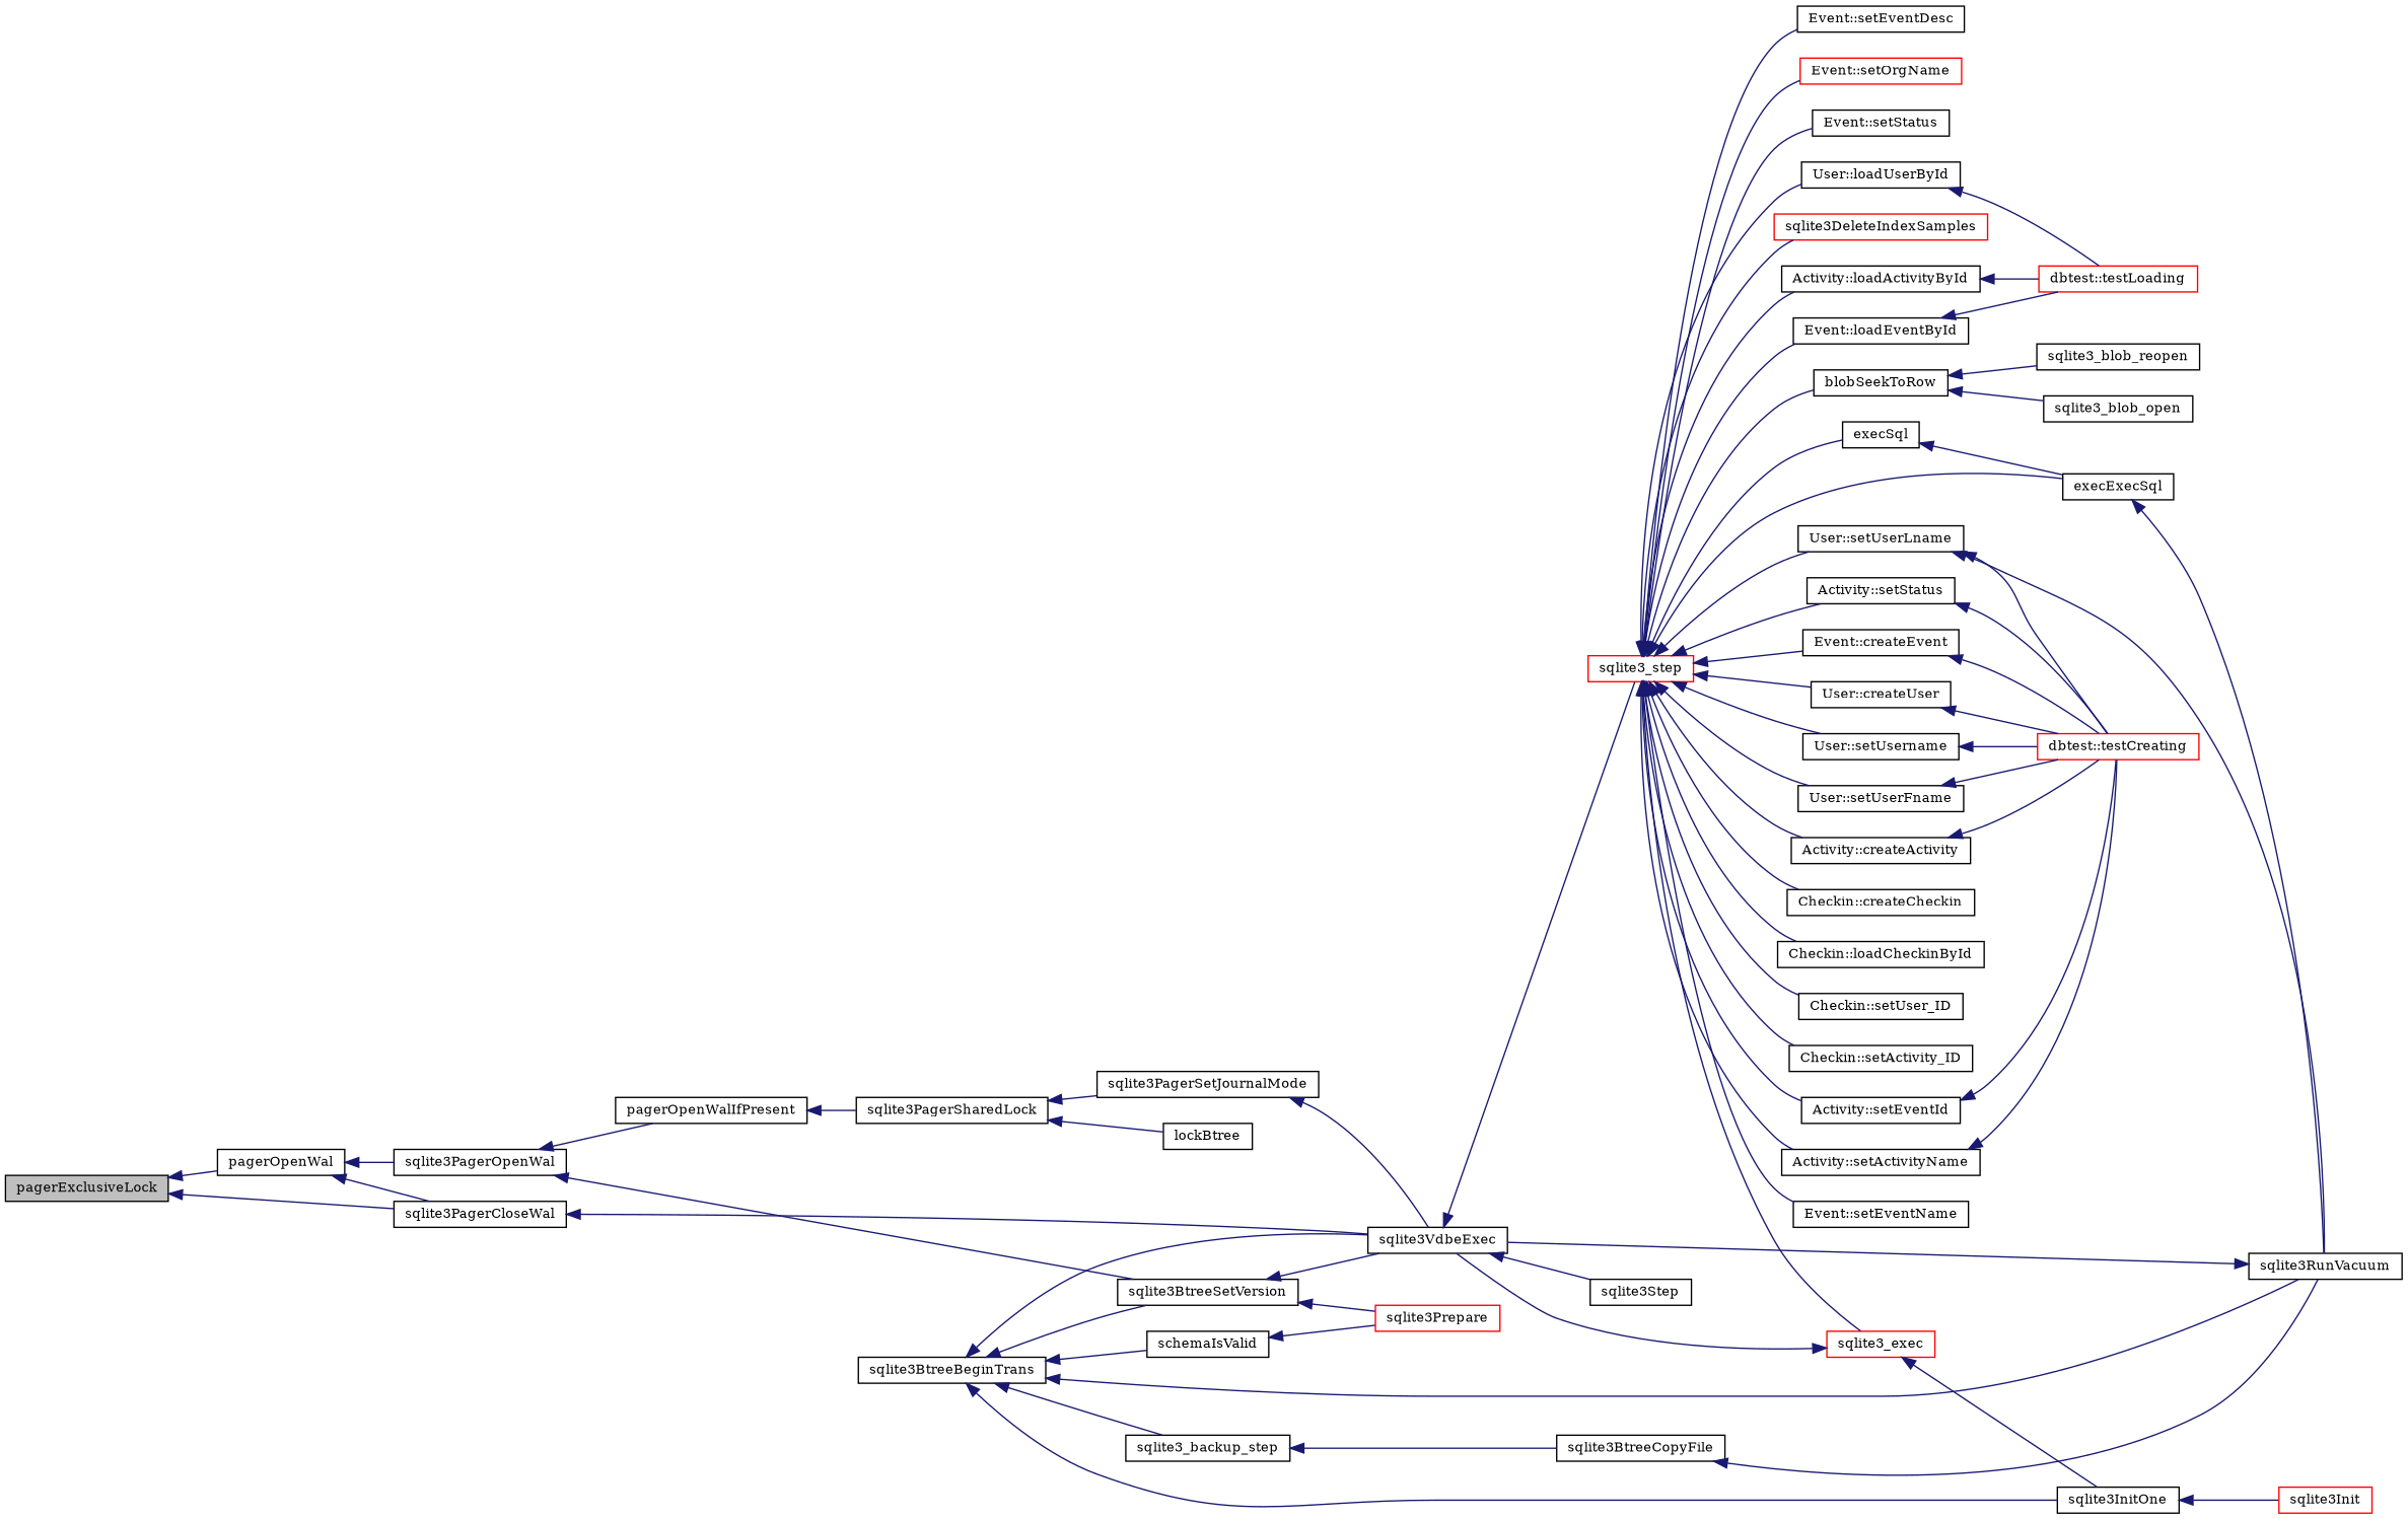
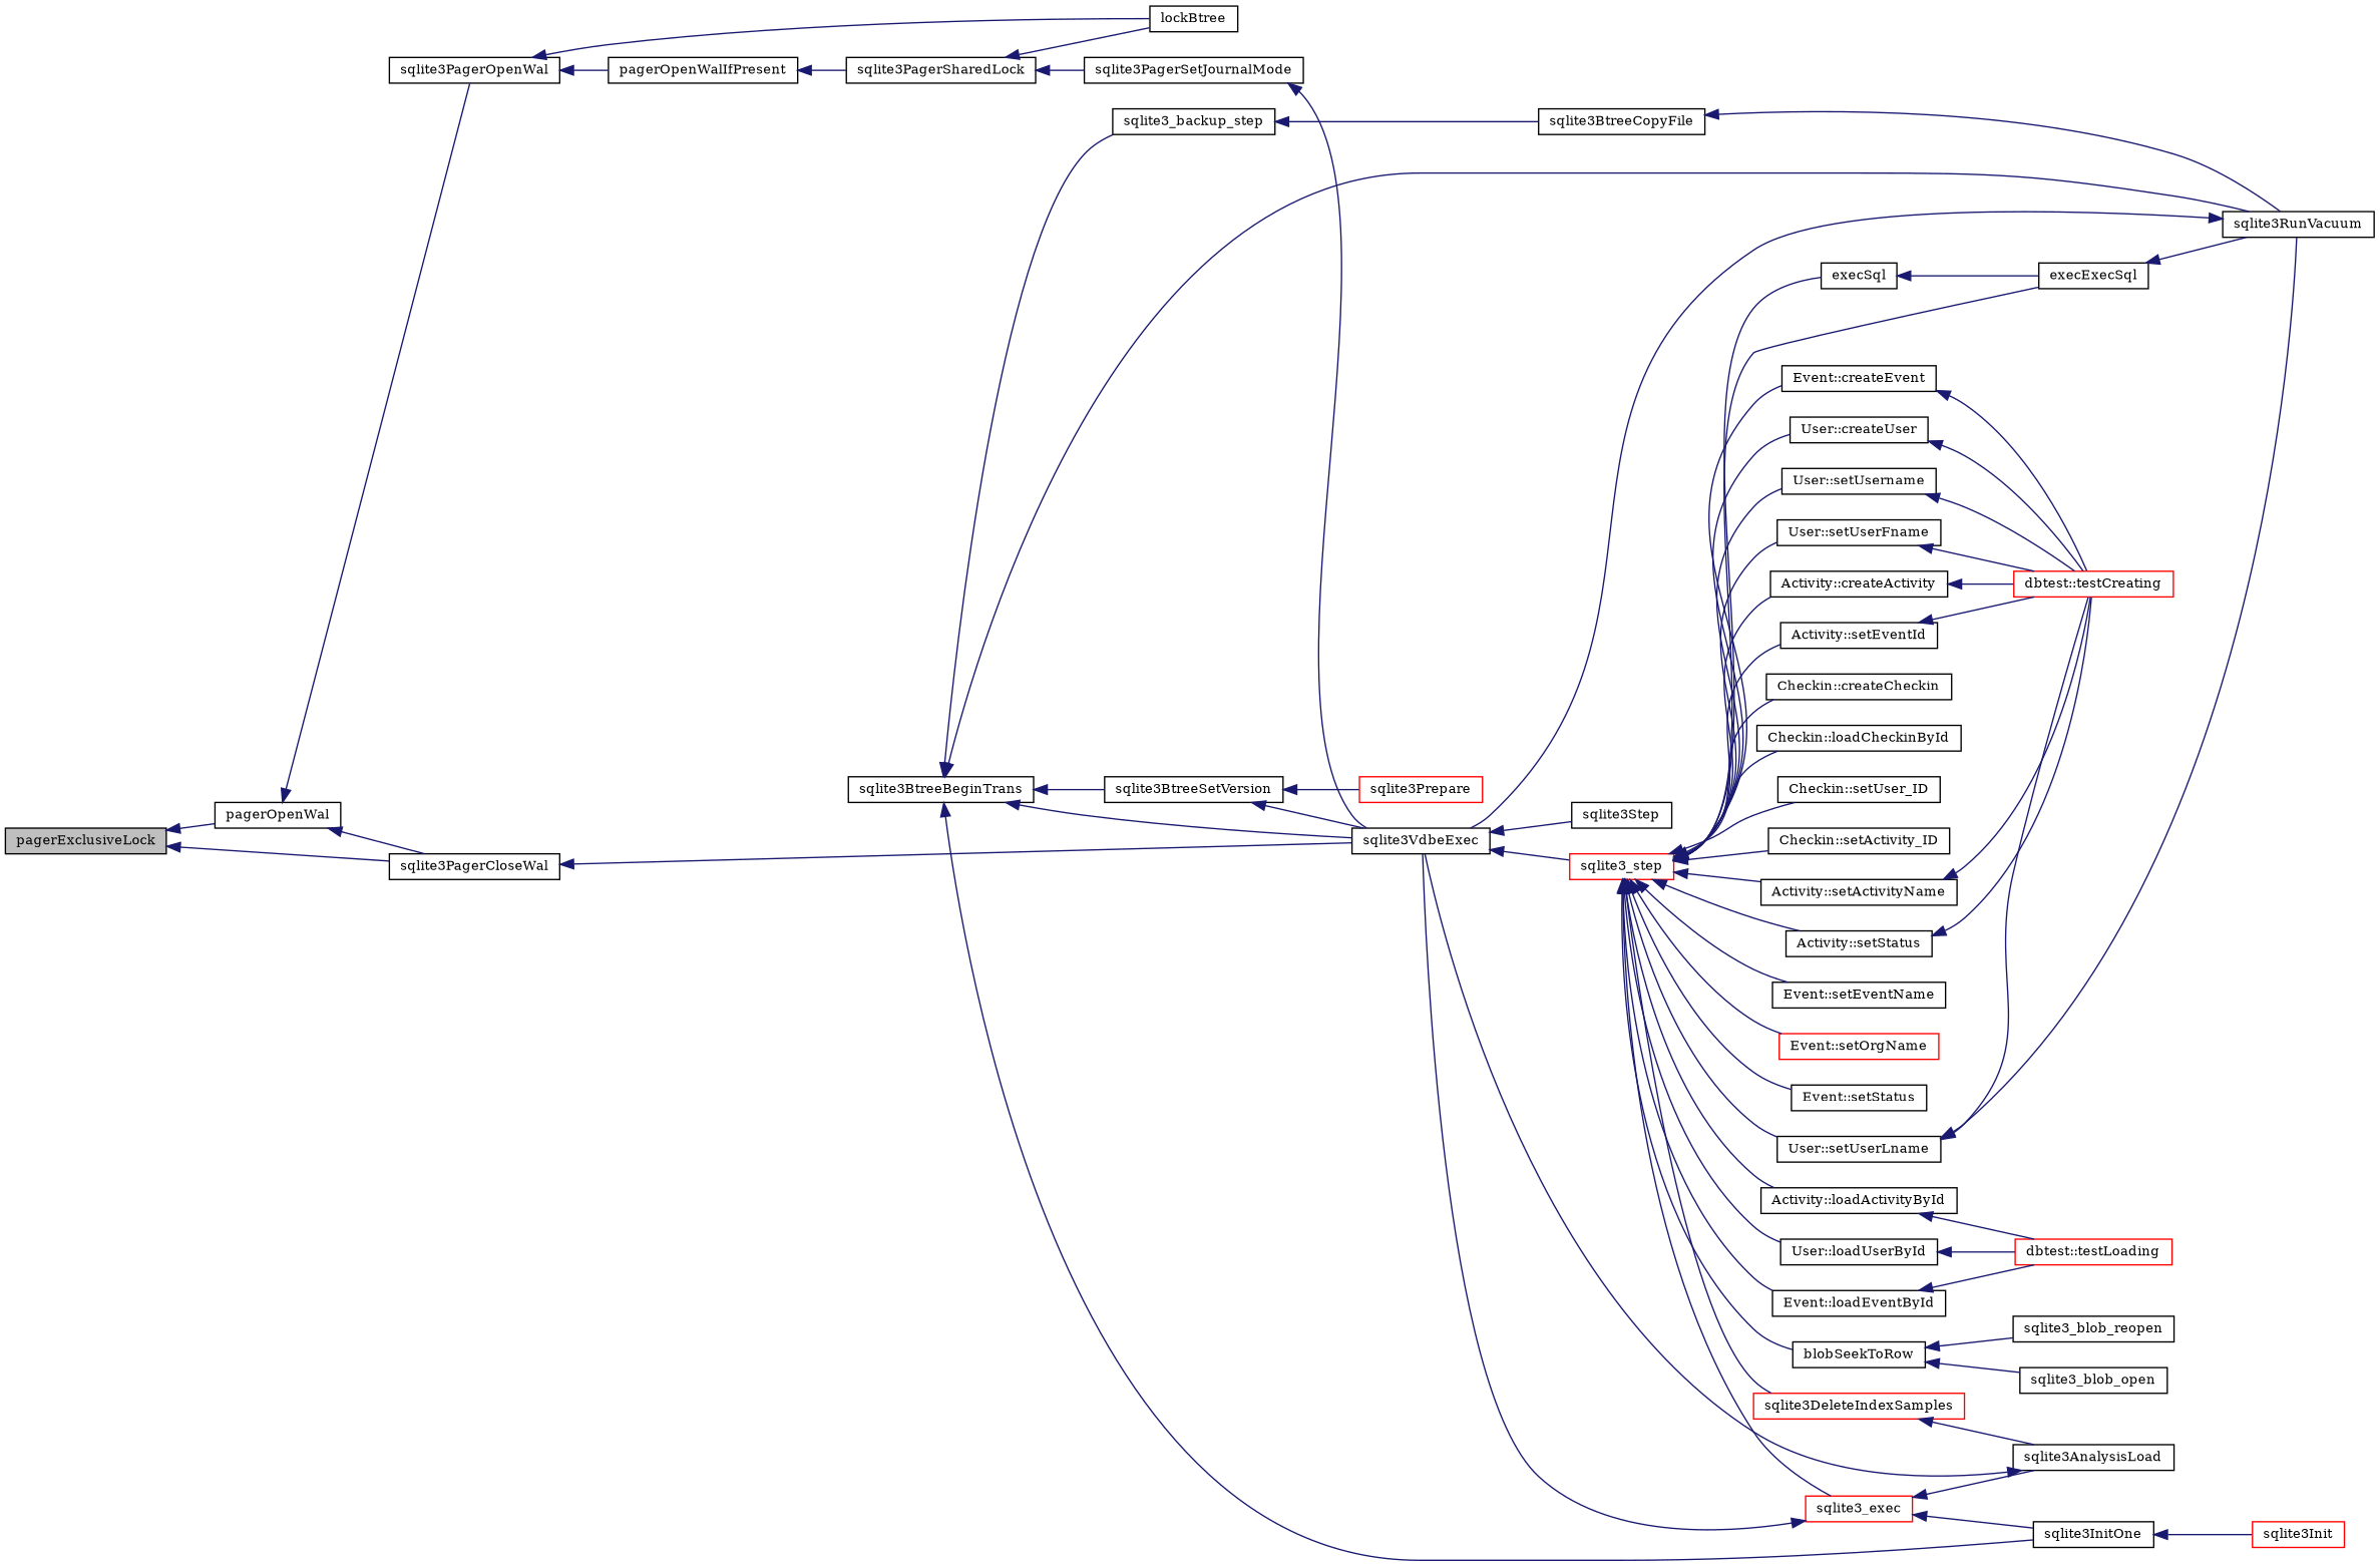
  digraph {
    fontname="DejaVu Serif"
    rankdir=LR
    node [color=black fillcolor=white fontname="DejaVu Serif" fontsize=10 shape=record style=filled]
    edge [color=midnightblue dir=back fontname="DejaVu Serif" fontsize=10 labelfontname=FreeSans labelfontsize=10 style=solid]
    n1 [fillcolor=grey75 fontcolor=black height=0.2 label=pagerExclusiveLock width=0.4]
    n2 [height=0.2 label=pagerOpenWal width=0.4]
    n3 [height=0.2 label=sqlite3PagerCloseWal width=0.4]
    n4 [height=0.2 label=sqlite3PagerOpenWal width=0.4]
    n5 [height=0.2 label=sqlite3VdbeExec width=0.4]
    n6 [height=0.2 label=pagerOpenWalIfPresent width=0.4]
    n7 [height=0.2 label=lockBtree width=0.4]
    n8 [height=0.2 label=sqlite3PagerSharedLock width=0.4]
    n9 [height=0.2 label=sqlite3PagerSetJournalMode width=0.4]
    n10 [height=0.2 label=sqlite3Step width=0.4]
    n11 [color=red height=0.2 label=sqlite3_step width=0.4]
    n12 [height=0.2 label="Activity::createActivity" width=0.4]
    n13 [height=0.2 label="Activity::loadActivityById" width=0.4]
    n14 [height=0.2 label="Activity::setEventId" width=0.4]
    n15 [height=0.2 label="Activity::setActivityName" width=0.4]
    n16 [height=0.2 label="Activity::setStatus" width=0.4]
    n17 [height=0.2 label="Checkin::createCheckin" width=0.4]
    n18 [height=0.2 label="Checkin::loadCheckinById" width=0.4]
    n19 [height=0.2 label="Checkin::setUser_ID" width=0.4]
    n20 [height=0.2 label="Checkin::setActivity_ID" width=0.4]
    n21 [height=0.2 label="Event::createEvent" width=0.4]
    n22 [height=0.2 label="Event::loadEventById" width=0.4]
    n23 [height=0.2 label="Event::setEventName" width=0.4]
-   n24 [height=0.2 label="Event::setEventDesc" width=0.4]
    n25 [color=red height=0.2 label="Event::setOrgName" width=0.4]
    n26 [height=0.2 label="Event::setStatus" width=0.4]
    n27 [height=0.2 label=blobSeekToRow width=0.4]
    n28 [color=red height=0.2 label=sqlite3DeleteIndexSamples width=0.4]
    n29 [color=red height=0.2 label=sqlite3_exec width=0.4]
    n30 [height=0.2 label=execSql width=0.4]
    n31 [height=0.2 label=execExecSql width=0.4]
    n32 [height=0.2 label="User::createUser" width=0.4]
    n33 [height=0.2 label="User::loadUserById" width=0.4]
    n34 [height=0.2 label="User::setUsername" width=0.4]
    n35 [height=0.2 label="User::setUserFname" width=0.4]
    n36 [height=0.2 label="User::setUserLname" width=0.4]
    n37 [color=red height=0.2 label="dbtest::testCreating" width=0.4]
    n38 [color=red height=0.2 label="dbtest::testLoading" width=0.4]
    n39 [height=0.2 label=sqlite3_blob_open width=0.4]
    n40 [height=0.2 label=sqlite3_blob_reopen width=0.4]
+   n41 [height=0.2 label=sqlite3AnalysisLoad width=0.4]
    n42 [height=0.2 label=sqlite3InitOne width=0.4]
    n43 [height=0.2 label=sqlite3RunVacuum width=0.4]
    n44 [color=red height=0.2 label=sqlite3Init width=0.4]
    n45 [height=0.2 label=sqlite3BtreeBeginTrans width=0.4]
    n46 [height=0.2 label=sqlite3BtreeSetVersion width=0.4]
    n47 [height=0.2 label=sqlite3_backup_step width=0.4]
-   n48 [height=0.2 label=schemaIsValid width=0.4]
    n49 [color=red height=0.2 label=sqlite3Prepare width=0.4]
    n50 [height=0.2 label=sqlite3BtreeCopyFile width=0.4]
    n1 -> n2
    n1 -> n3
    n2 -> n3
    n2 -> n4
    n3 -> n5
    n4 -> n6
-   n4 -> n46
+   n4 -> n7
    n5 -> n10
    n5 -> n11
    n6 -> n8
    n8 -> n7
    n8 -> n9
    n9 -> n5
    n11 -> n12
    n11 -> n13
    n11 -> n14
    n11 -> n15
    n11 -> n16
    n11 -> n17
    n11 -> n18
    n11 -> n19
    n11 -> n20
    n11 -> n21
    n11 -> n22
    n11 -> n23
-   n11 -> n24
    n11 -> n25
    n11 -> n26
    n11 -> n27
    n11 -> n28
    n11 -> n29
    n11 -> n30
    n11 -> n31
    n11 -> n32
    n11 -> n33
    n11 -> n34
    n11 -> n35
    n11 -> n36
    n12 -> n37
    n13 -> n38
    n14 -> n37
    n15 -> n37
    n16 -> n37
    n21 -> n37
    n22 -> n38
    n27 -> n39
    n27 -> n40
+   n28 -> n41
    n29 -> n5
+   n29 -> n41
    n29 -> n42
    n30 -> n31
    n31 -> n43
    n32 -> n37
    n33 -> n38
    n34 -> n37
    n35 -> n37
    n36 -> n37
    n36 -> n43
+   n41 -> n5
    n42 -> n44
    n43 -> n5
    n45 -> n5
    n45 -> n42
    n45 -> n43
    n45 -> n46
    n45 -> n47
-   n45 -> n48
    n46 -> n5
    n46 -> n49
    n47 -> n50
-   n48 -> n49
    n50 -> n43
  }
